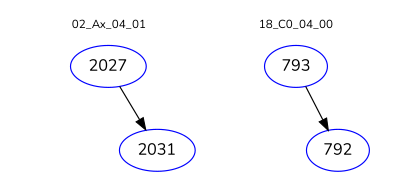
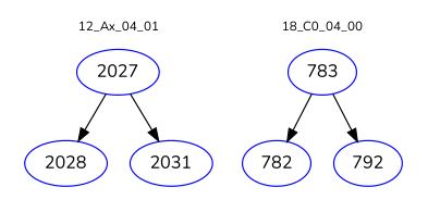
  digraph {
    fontname=Nunito
    node [color=blue fontname=Nunito]
    edge [color=black fontname=Nunito]
    n1 [label=2027]
+   n2 [label=2028]
    n3 [label=2031]
-   n4 [label=793]
+   n4 [label=783]
+   n5 [label=782]
    n6 [label=792]
    subgraph cluster_1 {
      color=white
      fontsize=10
-     label="02_Ax_04_01"
+     label="12_Ax_04_01"
      n1
+     n2
      n3
    }
    subgraph cluster_2 {
      color=white
      fontsize=10
      label="18_C0_04_00"
      n4
+     n5
      n6
    }
+   n1 -> n2
    n1 -> n3
+   n4 -> n5
    n4 -> n6
  }
